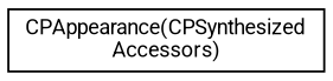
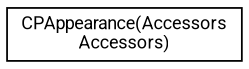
  digraph {
    rankdir=LR
    fontname=Roboto
-   n1 [color=black fillcolor=white fontname=Roboto fontsize=10 height=0.2 label="CPAppearance(CPSynthesized\lAccessors)" shape=record style=filled width=0.4]
+   n1 [color=black fillcolor=white fontname=Roboto fontsize=10 height=0.2 label="CPAppearance(Accessors\lAccessors)" shape=record style=filled width=0.4]
  }
